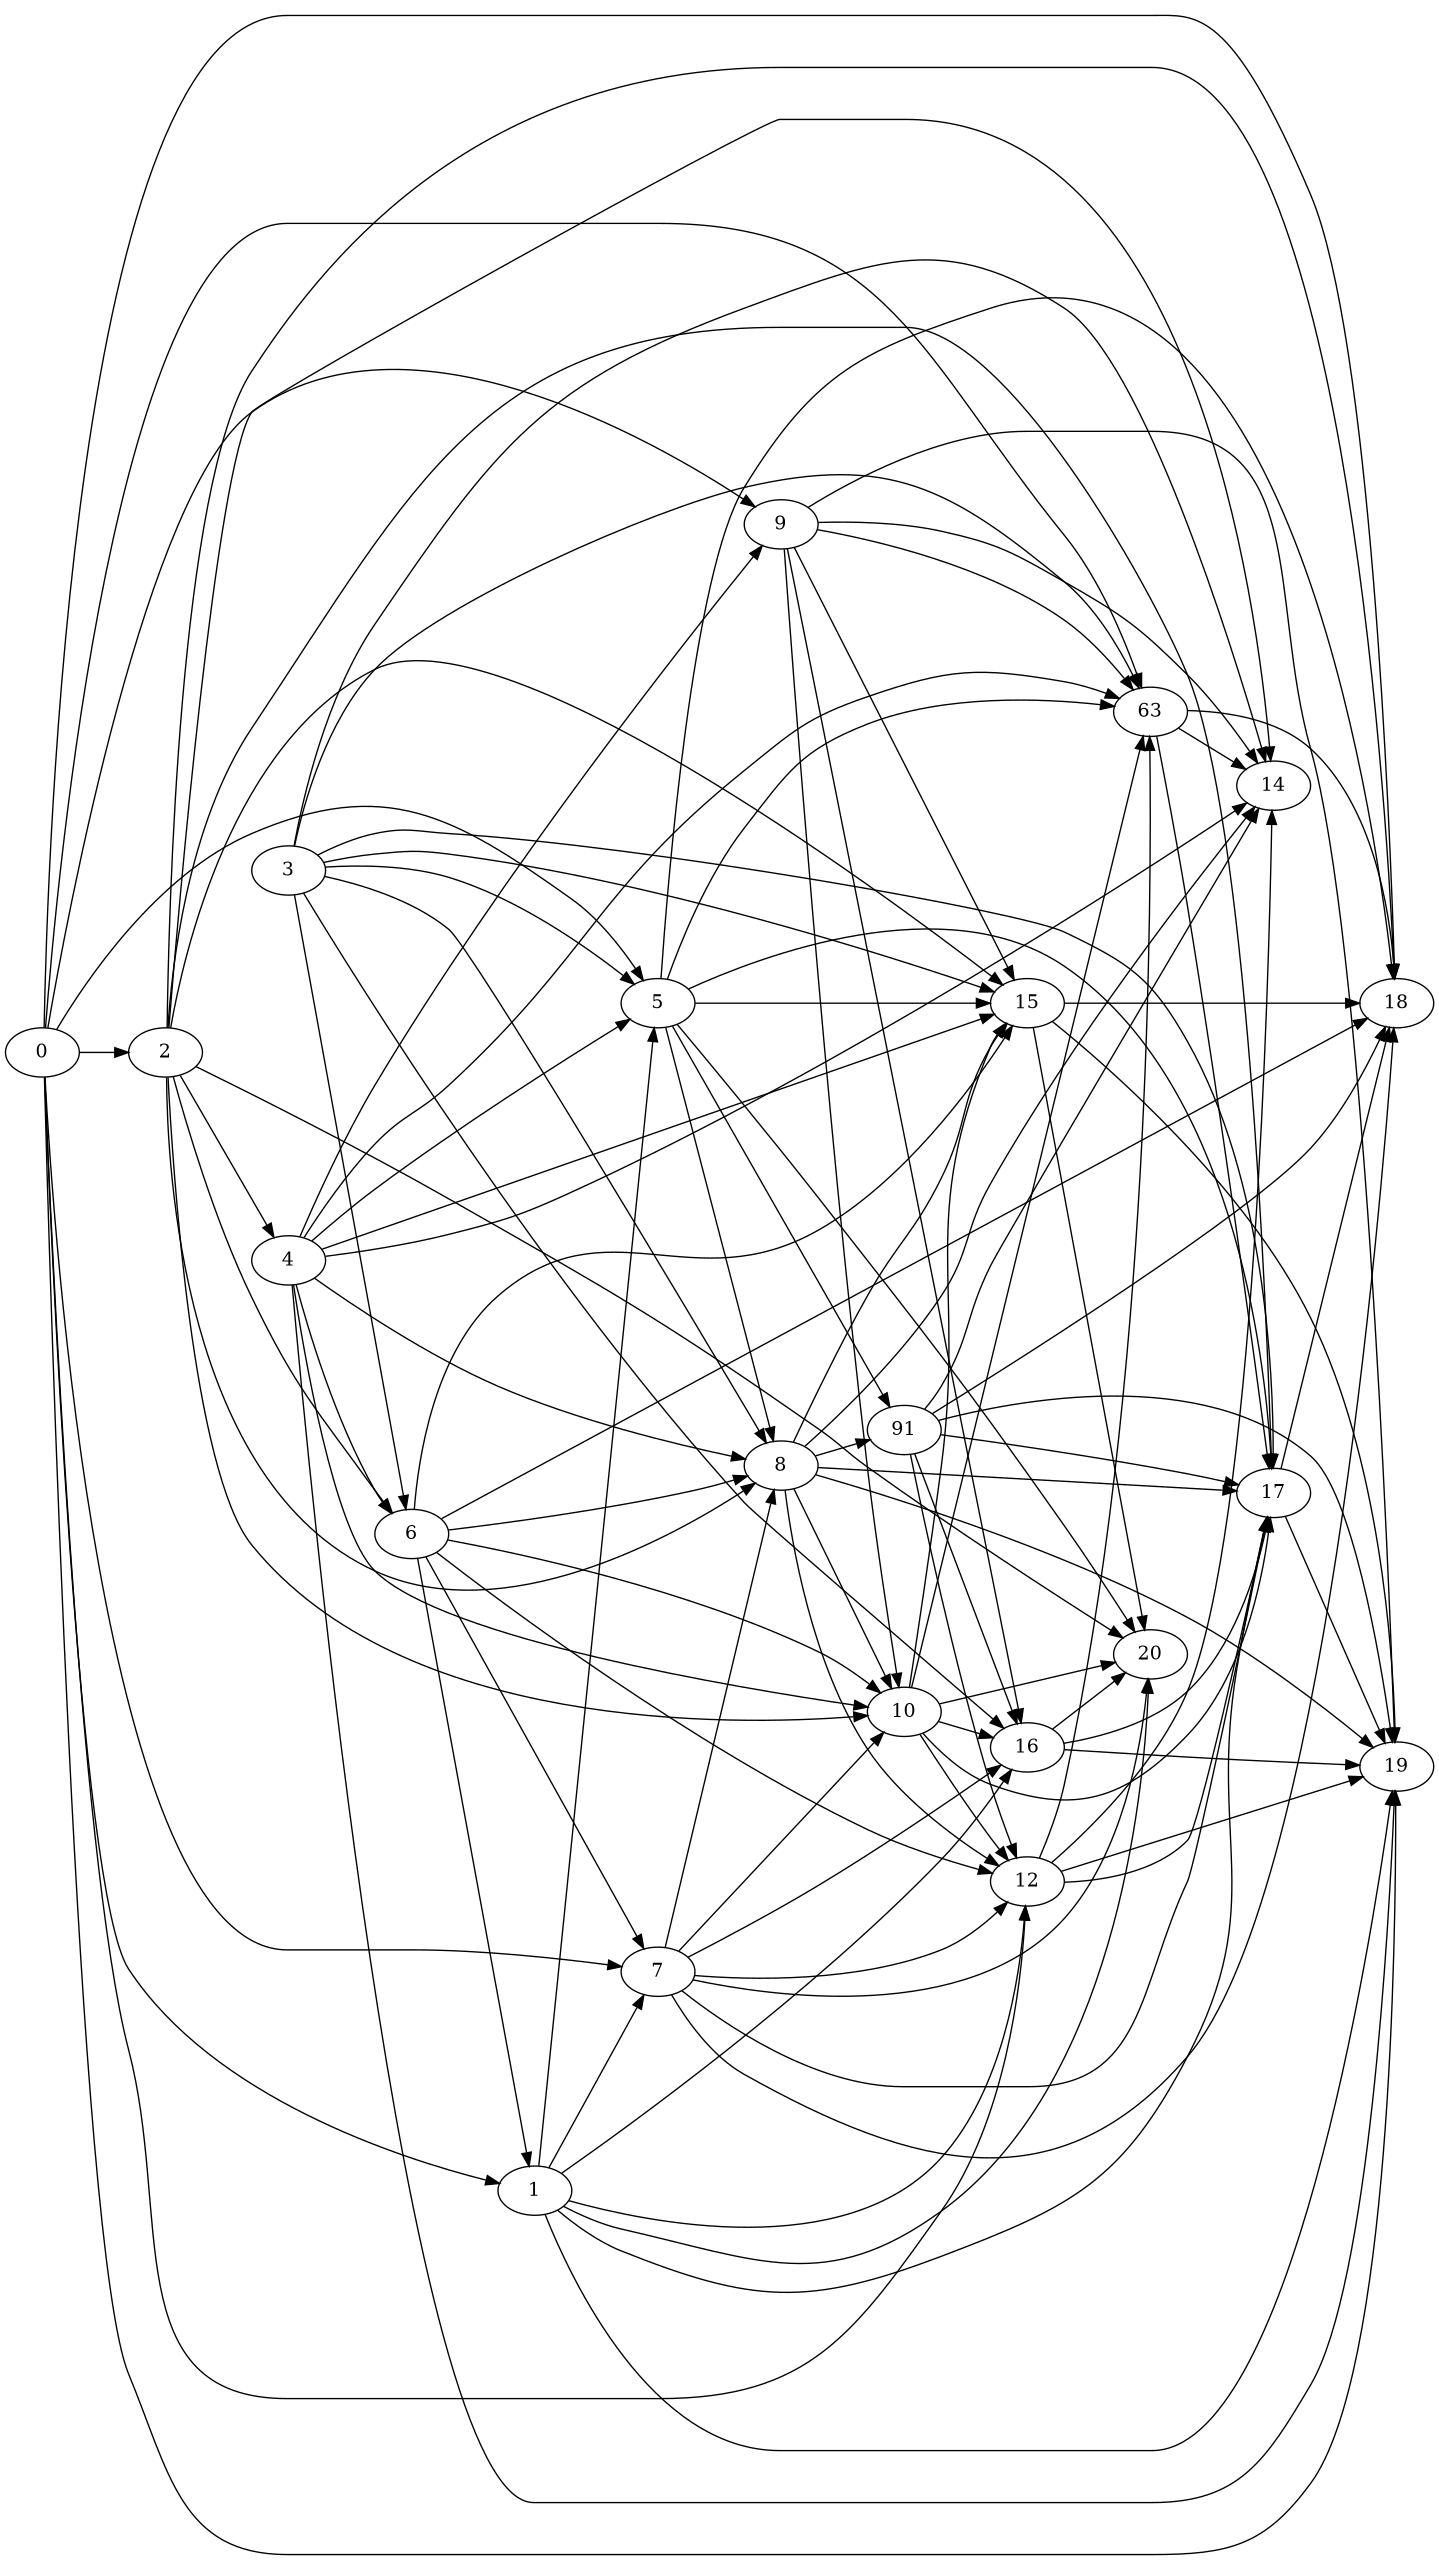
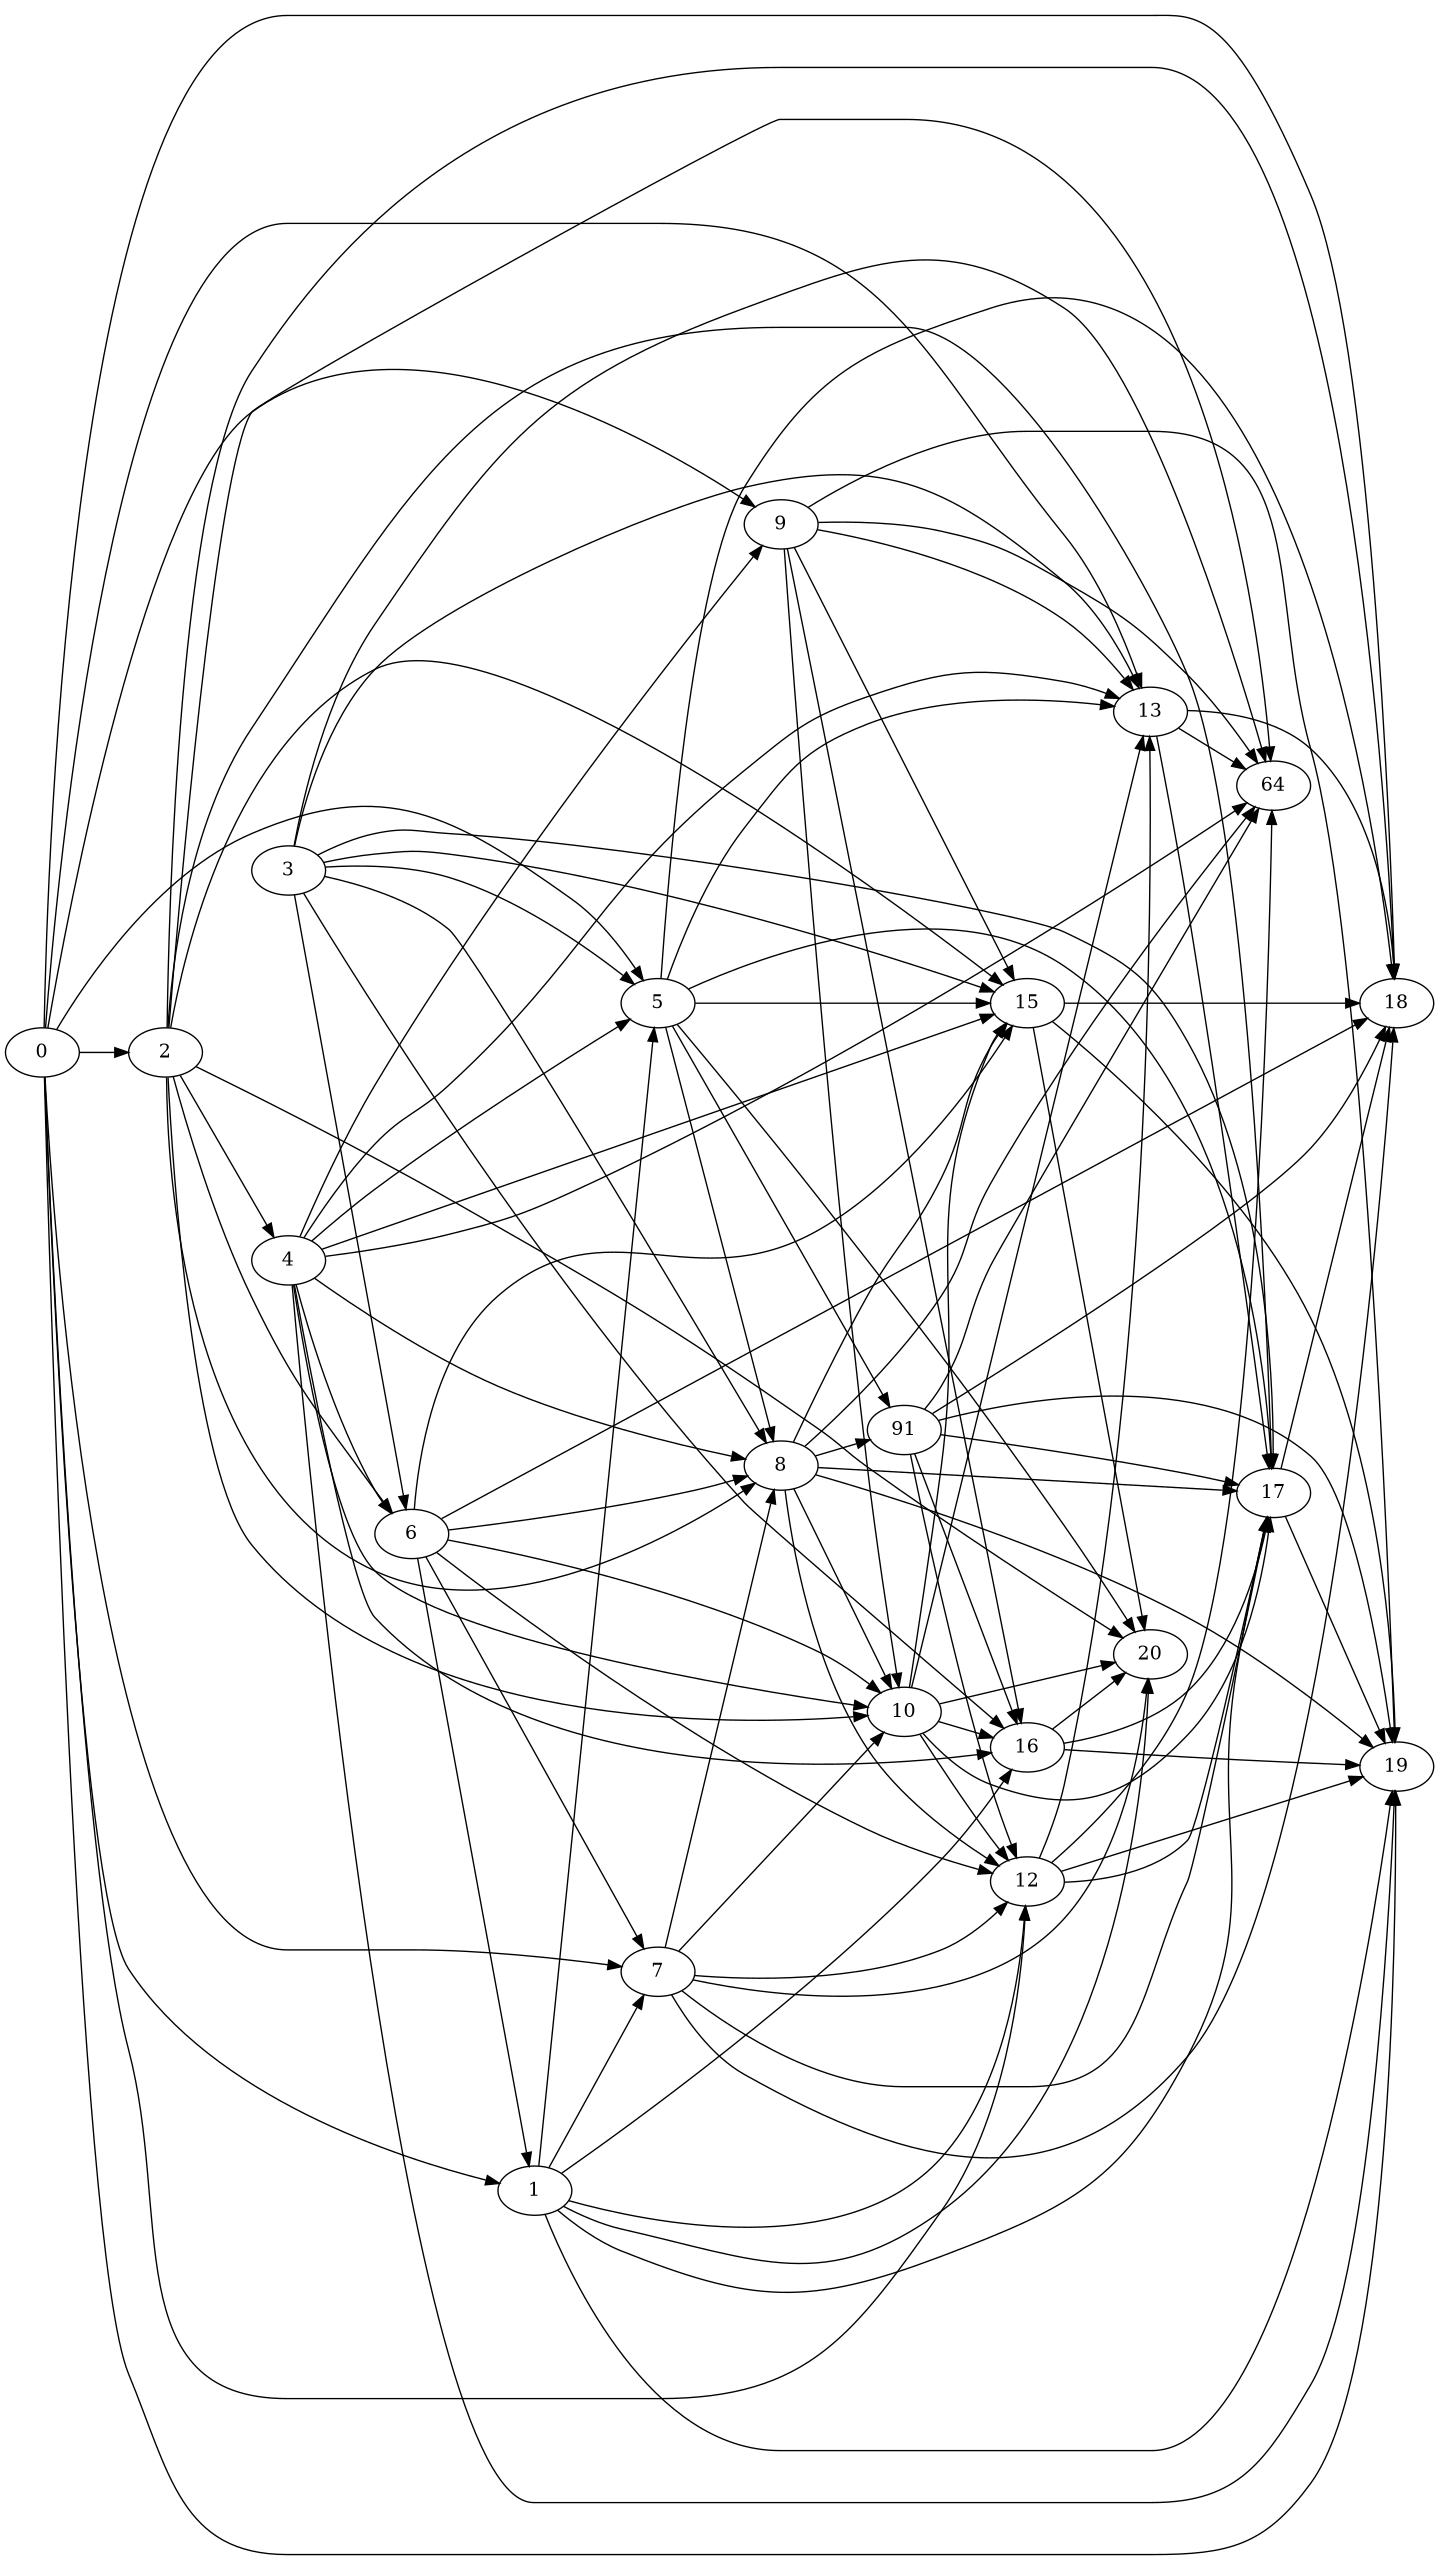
  digraph {
    rankdir=LR
    node [Weight=472]
    edge [Weight=4]
    2 [Weight=424]
    0
    1 [Weight=94]
    5 [Weight=377]
    9 [Weight=236]
    7 [Weight=94]
    12
-   13 [Weight=377 label=63]
+   13 [Weight=377]
    19 [Weight=236]
    18 [Weight=189]
    4 [Weight=283]
    6 [Weight=189]
    8 [Weight=94]
    10 [Weight=283]
    15 [Weight=330]
    17 [Weight=424]
-   14
+   14 [label=64]
    20 [Weight=377]
    16 [Weight=283]
    n20 [Weight=189 label=91]
    3 [Weight=236]
    2 -> 18 [Weight=6]
    2 -> 4 [Weight=8]
    2 -> 6 [Weight=9]
    2 -> 8 [Weight=7]
    2 -> 10
    2 -> 15
    2 -> 17 [Weight=7]
    2 -> 14 [Weight=5]
    2 -> 20 [Weight=8]
    0 -> 2 [Weight=7]
    0 -> 1 [Weight=10]
    0 -> 5 [Weight=7]
    0 -> 9 [Weight=2]
    0 -> 7
    0 -> 12 [Weight=6]
    0 -> 13 [Weight=10]
    0 -> 19 [Weight=8]
    0 -> 18 [Weight=8]
    1 -> 5 [Weight=9]
    1 -> 7
    1 -> 12 [Weight=10]
    1 -> 19 [Weight=10]
    1 -> 17 [Weight=3]
    1 -> 20 [Weight=3]
    1 -> 16 [Weight=9]
    5 -> 13 [Weight=6]
    5 -> 18 [Weight=9]
    5 -> 8
    5 -> 15 [Weight=2]
    5 -> 17 [Weight=10]
    5 -> 20 [Weight=7]
    5 -> n20 [Weight=10]
    9 -> 13 [Weight=5]
    9 -> 19
    9 -> 10 [Weight=5]
    9 -> 15 [Weight=3]
    9 -> 14 [Weight=7]
    9 -> 16 [Weight=9]
    7 -> 12 [Weight=8]
    7 -> 18 [Weight=6]
    7 -> 8 [Weight=3]
    7 -> 10 [Weight=6]
    7 -> 17 [Weight=8]
    7 -> 20 [Weight=9]
    12 -> 13 [Weight=7]
    12 -> 19 [Weight=3]
    12 -> 17
    12 -> 14 [Weight=5]
    13 -> 18
    13 -> 17
    13 -> 14 [Weight=9]
    4 -> 5
    4 -> 9 [Weight=3]
    4 -> 13 [Weight=8]
    4 -> 19
    4 -> 6
    4 -> 8 [Weight=8]
    4 -> 10 [Weight=9]
    4 -> 15 [Weight=6]
    4 -> 14 [Weight=6]
-   7 -> 16 [Weight=3]
+   4 -> 16 [Weight=3]
    6 -> 1 [Weight=9]
    6 -> 7 [Weight=2]
    6 -> 12 [Weight=3]
    6 -> 18 [Weight=3]
    6 -> 8 [Weight=10]
    6 -> 10 [Weight=9]
    6 -> 15 [Weight=8]
    8 -> 12 [Weight=10]
    8 -> 19 [Weight=2]
    8 -> 10 [Weight=10]
    8 -> 15 [Weight=10]
    8 -> 17
    8 -> 14 [Weight=2]
    8 -> n20 [Weight=3]
    10 -> 12 [Weight=2]
    10 -> 13
    10 -> 15 [Weight=2]
    10 -> 17 [Weight=2]
    10 -> 20 [Weight=7]
    10 -> 16 [Weight=6]
    15 -> 19
    15 -> 18 [Weight=3]
    15 -> 20 [Weight=3]
    17 -> 19 [Weight=9]
    17 -> 18 [Weight=10]
    16 -> 19 [Weight=2]
    16 -> 17 [Weight=8]
    16 -> 20 [Weight=3]
    n20 -> 12 [Weight=7]
    n20 -> 19
    n20 -> 18 [Weight=10]
    n20 -> 17 [Weight=3]
    n20 -> 14 [Weight=2]
    n20 -> 16 [Weight=6]
    3 -> 5 [Weight=7]
    3 -> 13 [Weight=10]
    3 -> 6 [Weight=5]
    3 -> 8 [Weight=5]
    3 -> 15 [Weight=10]
    3 -> 17 [Weight=5]
    3 -> 14 [Weight=2]
    3 -> 16 [Weight=7]
  }
